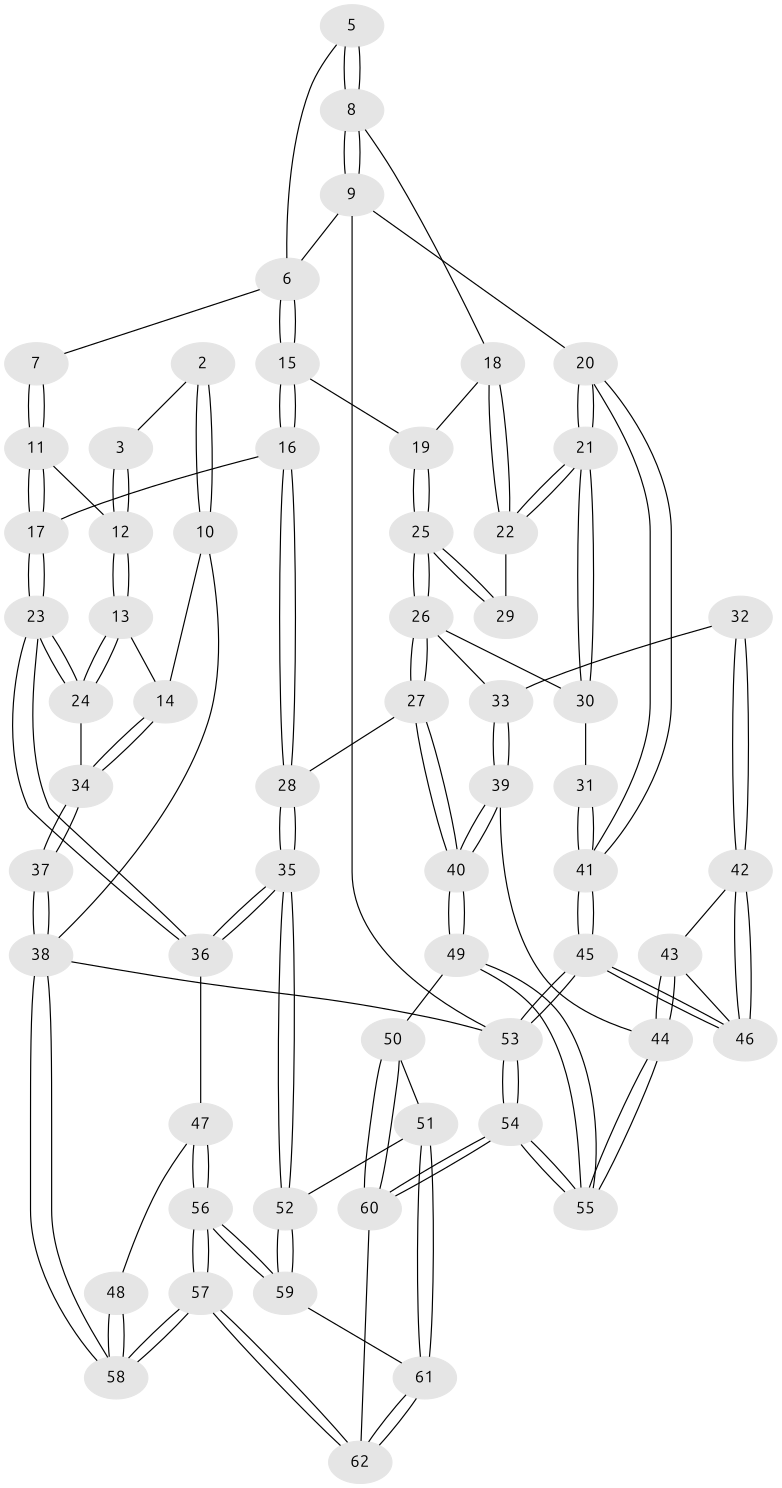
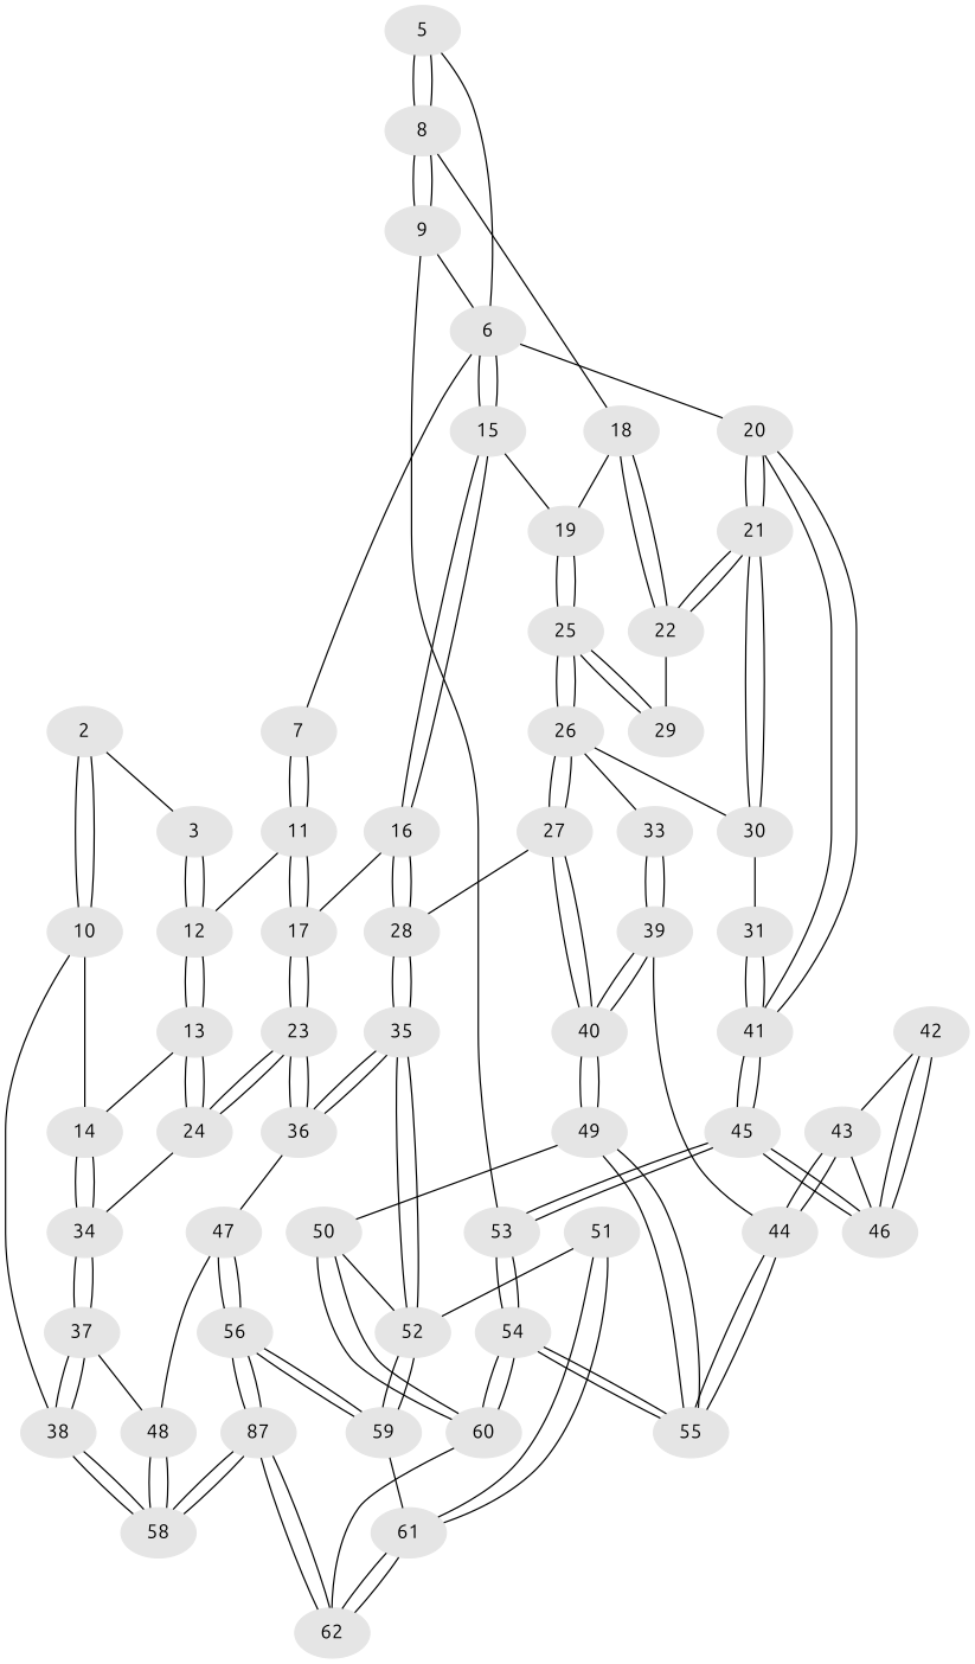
  graph {
    fontname=Ubuntu
    node [color=gray90 fontname=Ubuntu style=filled]
    edge [fontname=Ubuntu]
    2
    3
    10
    5
    6
    8
    12
    14
    38
    13
    7
    11
    15
    9
    18
    16
    19
    17
    20
    53
    22
    21
    41
    54
    34
    58
    23
    24
    37
    28
    25
    35
    36
    29
    26
    30
    45
    31
    47
    27
    33
    40
    39
    49
    52
-   32
    42
    43
    46
    44
    48
    59
    56
    55
    50
-   57
+   57 [label=87]
    51
    60
    61
    62
    2 -- 3
    2 -- 10
    2 -- 10
    3 -- 12
    3 -- 12
    10 -- 14
    10 -- 38
    5 -- 6
    5 -- 8
    5 -- 8
    6 -- 7
    6 -- 15
    6 -- 15
    8 -- 9
    8 -- 9
    8 -- 18
    12 -- 13
    12 -- 13
    14 -- 34
    14 -- 34
-   38 -- 53
    38 -- 58
    38 -- 58
    13 -- 14
    13 -- 24
    13 -- 24
    7 -- 11
    7 -- 11
    11 -- 12
    11 -- 17
    11 -- 17
    15 -- 16
    15 -- 16
    15 -- 19
    9 -- 6
-   9 -- 20
+   6 -- 20
    9 -- 53
    18 -- 19
    18 -- 22
    18 -- 22
    16 -- 17
    16 -- 28
    16 -- 28
    19 -- 25
    19 -- 25
    17 -- 23
    17 -- 23
    20 -- 21
    20 -- 21
    20 -- 41
    20 -- 41
    53 -- 54
    53 -- 54
    22 -- 29
    21 -- 22
    21 -- 22
    21 -- 30
    21 -- 30
    41 -- 45
    41 -- 45
    54 -- 55
    54 -- 55
    54 -- 60
    54 -- 60
    34 -- 37
    34 -- 37
    23 -- 24
    23 -- 24
    23 -- 36
    23 -- 36
    24 -- 34
    37 -- 38
    37 -- 38
+   37 -- 48
    28 -- 35
    28 -- 35
    25 -- 29
    25 -- 29
    25 -- 26
    25 -- 26
    35 -- 36
    35 -- 36
    35 -- 52
    35 -- 52
    36 -- 47
    26 -- 30
    26 -- 27
    26 -- 27
    26 -- 33
    30 -- 31
    45 -- 53
    45 -- 53
    45 -- 46
    45 -- 46
    31 -- 41
    31 -- 41
    47 -- 48
    47 -- 56
    47 -- 56
    27 -- 28
    27 -- 40
    27 -- 40
    33 -- 39
    33 -- 39
    40 -- 49
    40 -- 49
    39 -- 40
    39 -- 40
    39 -- 44
    49 -- 55
    49 -- 55
    49 -- 50
    52 -- 59
    52 -- 59
-   32 -- 33
-   32 -- 42
-   32 -- 42
    42 -- 43
    42 -- 46
    42 -- 46
    43 -- 46
    43 -- 44
    43 -- 44
    44 -- 55
    44 -- 55
    48 -- 58
    48 -- 58
    59 -- 61
    56 -- 59
    56 -- 59
    56 -- 57
    56 -- 57
-   50 -- 51
+   50 -- 52
    50 -- 60
    50 -- 60
    57 -- 58
    57 -- 58
    57 -- 62
    57 -- 62
    51 -- 52
    51 -- 61
    51 -- 61
    60 -- 62
    61 -- 62
    61 -- 62
  }
